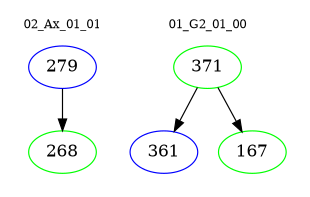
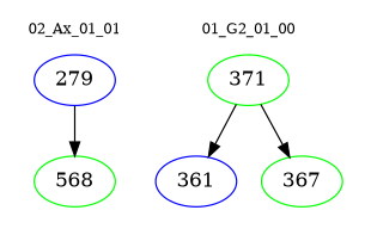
  digraph {
    node [color=green]
    edge [color=black]
    n1 [color=blue label=279]
-   n2 [label=268]
+   n2 [label=568]
    n3 [label=371]
    n4 [color=blue label=361]
-   n5 [label=167]
+   n5 [label=367]
    subgraph cluster_1 {
      color=white
      fontsize=10
      label="02_Ax_01_01"
      n1
      n2
    }
    subgraph cluster_2 {
      color=white
      fontsize=10
      label="01_G2_01_00"
      n3
      n4
      n5
    }
    n1 -> n2
    n3 -> n4
    n3 -> n5
  }
